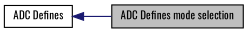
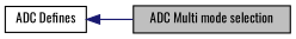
  digraph {
    rankdir=LR
    fontname=Oswald
    node [color=black fontname=Oswald fontsize=10 shape=record style=filled]
-   n1 [fillcolor=grey75 fontcolor=black height=0.2 label="ADC Defines mode selection" width=0.4]
+   n1 [fillcolor=grey75 fontcolor=black height=0.2 label="ADC Multi mode selection" width=0.4]
    n2 [fillcolor=white height=0.2 label="ADC Defines" width=0.4]
    n2 -> n1 [color=midnightblue dir=back fontname=Oswald fontsize=10 labelfontname=Helvetica labelfontsize=10 shape=plaintext style=solid]
  }
